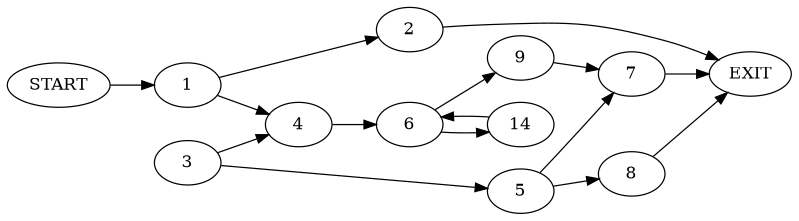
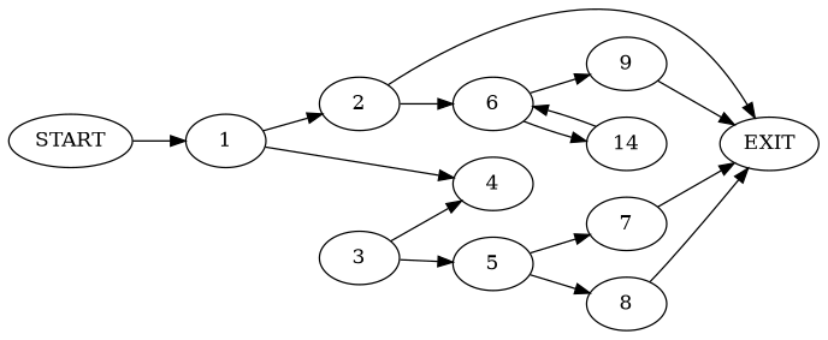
  digraph {
    fontname="DejaVu Serif"
    rankdir=LR
    node [fontname="DejaVu Serif"]
    edge [fontname="DejaVu Serif"]
    n1 [label=START]
    1
    2
    4
    n5 [label=EXIT]
    3
    5
    6
    7
    8
    9
    n12 [label=14]
    n1 -> 1
    1 -> 2
    1 -> 4
    2 -> n5
-   4 -> 6
+   2 -> 6
    3 -> 4
    3 -> 5
    5 -> 7
    5 -> 8
    6 -> 9
    6 -> n12
    7 -> n5
    8 -> n5
-   9 -> 7
+   9 -> n5
    n12 -> 6
  }
